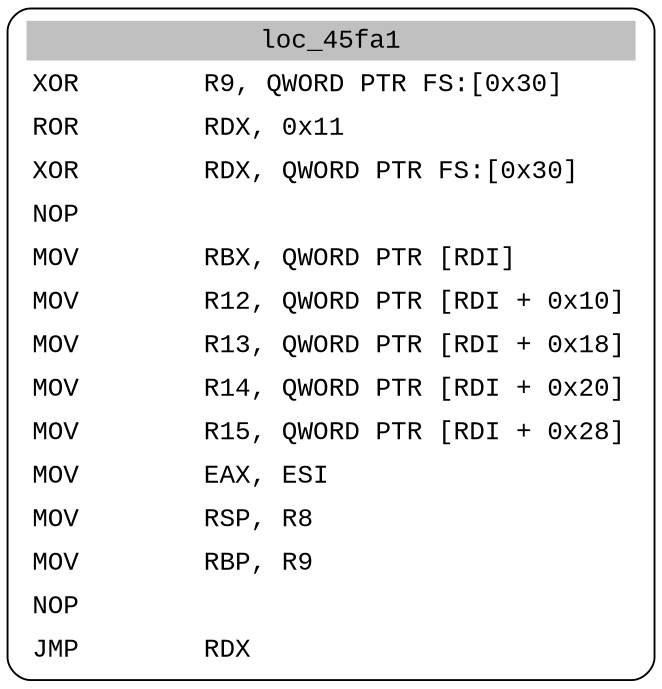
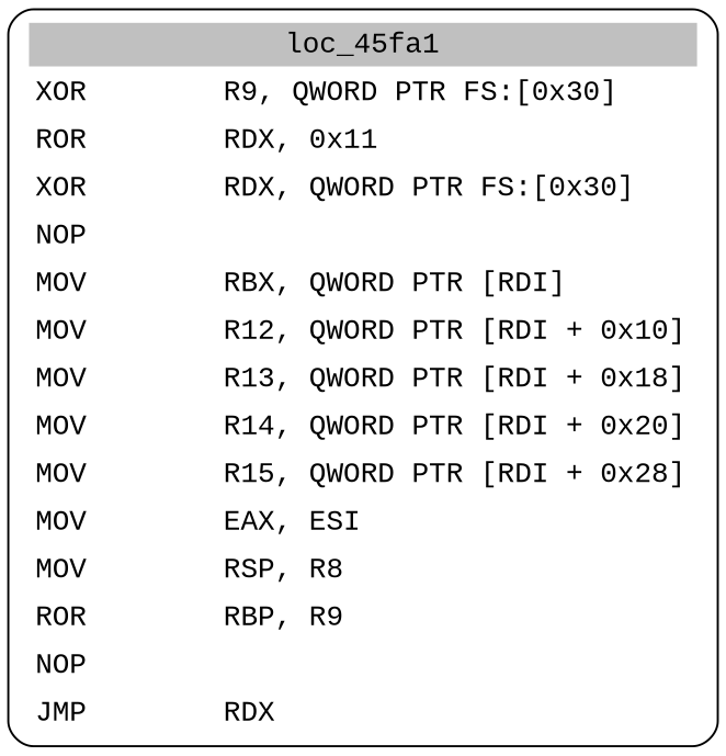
  digraph {
-   n1 [fontname="Courier New" label=<<table border="0" cellborder="0" cellpadding="3"><tr><td align="center" colspan="2" bgcolor="grey">loc_45fa1</td></tr><tr><td align="left">XOR        R9, QWORD PTR FS:[0x30]</td></tr><tr><td align="left">ROR        RDX, 0x11</td></tr><tr><td align="left">XOR        RDX, QWORD PTR FS:[0x30]</td></tr><tr><td align="left">NOP        </td></tr><tr><td align="left">MOV        RBX, QWORD PTR [RDI]</td></tr><tr><td align="left">MOV        R12, QWORD PTR [RDI + 0x10]</td></tr><tr><td align="left">MOV        R13, QWORD PTR [RDI + 0x18]</td></tr><tr><td align="left">MOV        R14, QWORD PTR [RDI + 0x20]</td></tr><tr><td align="left">MOV        R15, QWORD PTR [RDI + 0x28]</td></tr><tr><td align="left">MOV        EAX, ESI</td></tr><tr><td align="left">MOV        RSP, R8</td></tr><tr><td align="left">MOV        RBP, R9</td></tr><tr><td align="left">NOP        </td></tr><tr><td align="left">JMP        RDX</td></tr></table>> shape=Mrecord]
+   n1 [fontname="Courier New" label=<<table border="0" cellborder="0" cellpadding="3"><tr><td align="center" colspan="2" bgcolor="grey">loc_45fa1</td></tr><tr><td align="left">XOR        R9, QWORD PTR FS:[0x30]</td></tr><tr><td align="left">ROR        RDX, 0x11</td></tr><tr><td align="left">XOR        RDX, QWORD PTR FS:[0x30]</td></tr><tr><td align="left">NOP        </td></tr><tr><td align="left">MOV        RBX, QWORD PTR [RDI]</td></tr><tr><td align="left">MOV        R12, QWORD PTR [RDI + 0x10]</td></tr><tr><td align="left">MOV        R13, QWORD PTR [RDI + 0x18]</td></tr><tr><td align="left">MOV        R14, QWORD PTR [RDI + 0x20]</td></tr><tr><td align="left">MOV        R15, QWORD PTR [RDI + 0x28]</td></tr><tr><td align="left">MOV        EAX, ESI</td></tr><tr><td align="left">MOV        RSP, R8</td></tr><tr><td align="left">ROR        RBP, R9</td></tr><tr><td align="left">NOP        </td></tr><tr><td align="left">JMP        RDX</td></tr></table>> shape=Mrecord]
  }
